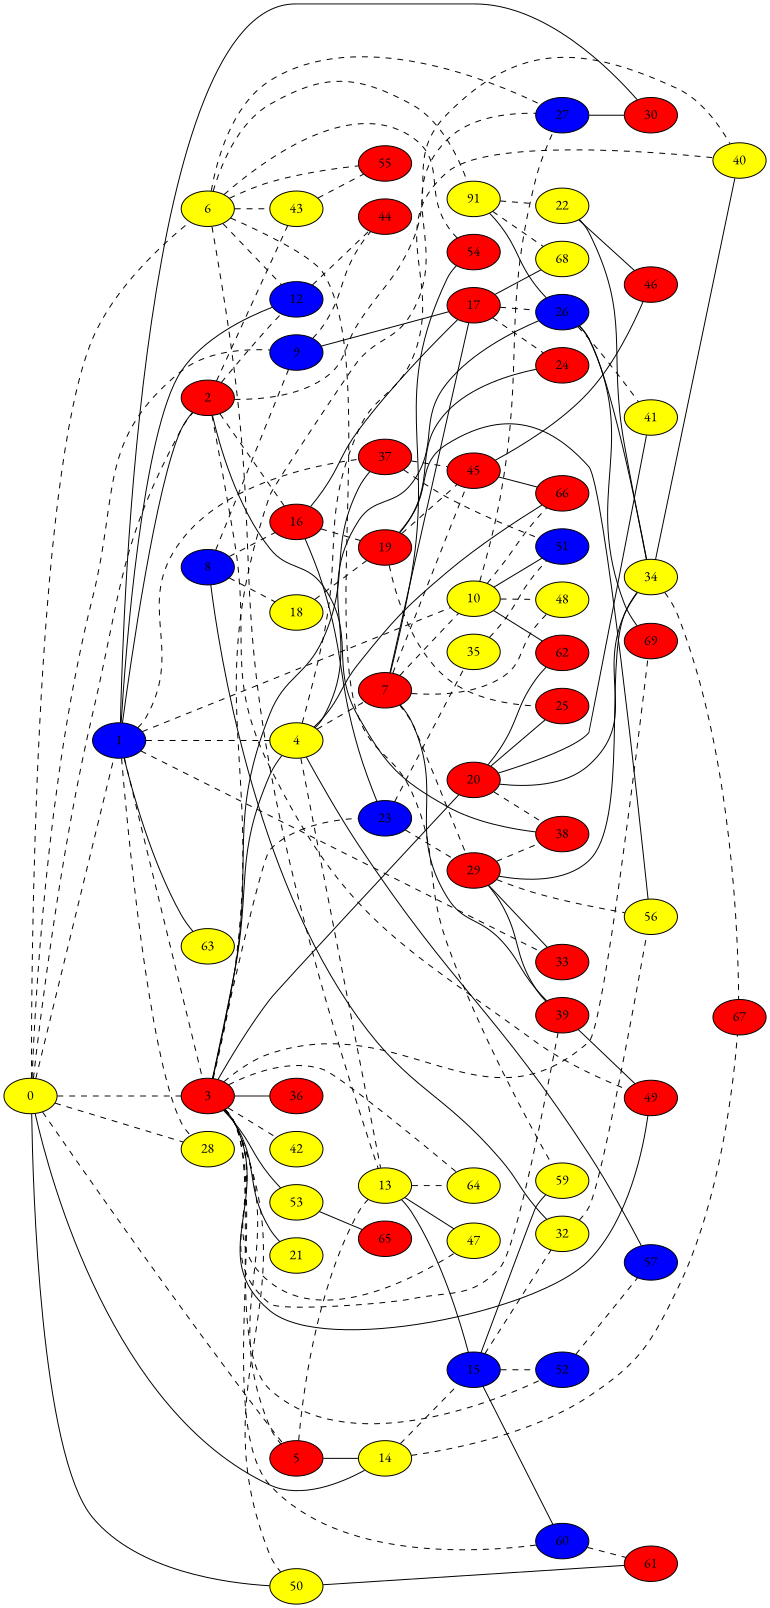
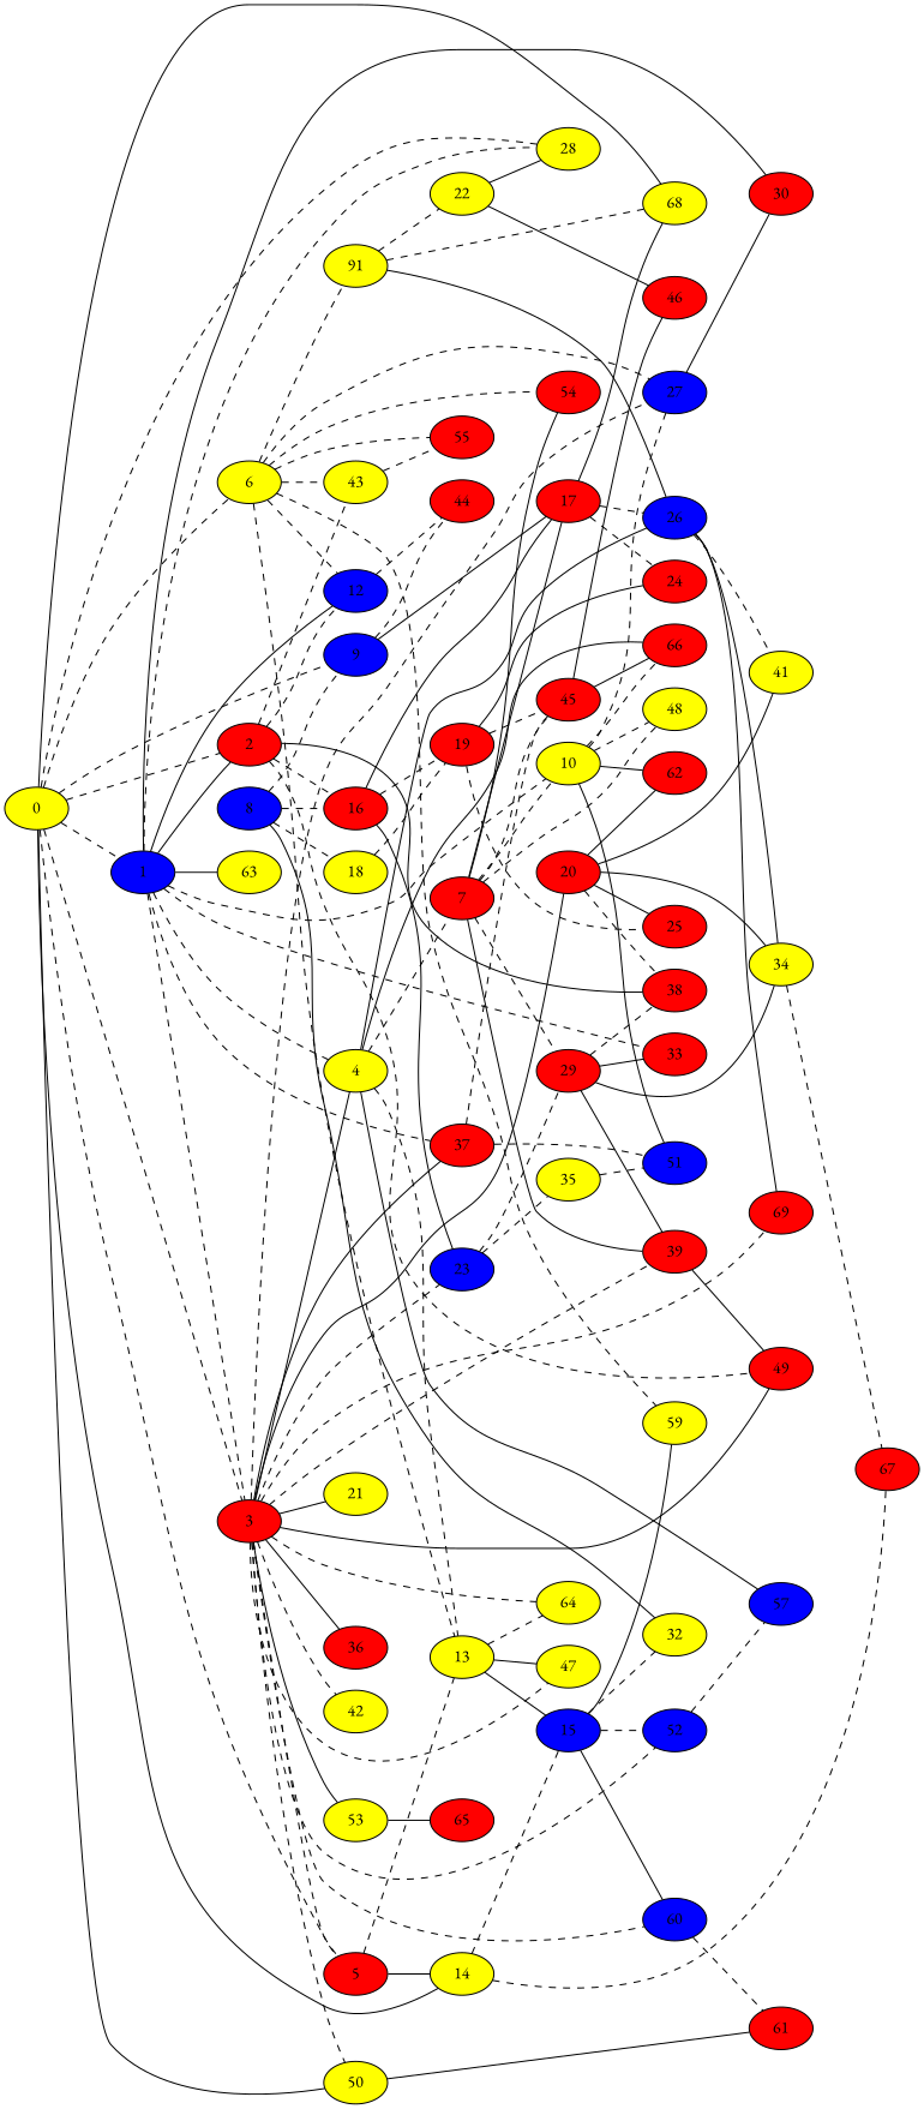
  graph {
    fontname="EB Garamond"
    rankdir=LR
    node [fillcolor=red fontname="EB Garamond" style=filled]
    edge [fontname="EB Garamond" style=dashed]
    1 [fillcolor=blue]
    0 [fillcolor=yellow]
    2
    3
    5
    6 [fillcolor=yellow]
    9 [fillcolor=blue]
    14 [fillcolor=yellow]
    28 [fillcolor=yellow]
    50 [fillcolor=yellow]
    68 [fillcolor=yellow]
    4 [fillcolor=yellow]
    10 [fillcolor=yellow]
    12 [fillcolor=blue]
    30
    33
    37
    63 [fillcolor=yellow]
    16
    38
-   40 [fillcolor=yellow]
    43 [fillcolor=yellow]
    49
    20
    21 [fillcolor=yellow]
    23 [fillcolor=blue]
    27 [fillcolor=blue]
    36
    39
    42 [fillcolor=yellow]
    47 [fillcolor=yellow]
    52 [fillcolor=blue]
    53 [fillcolor=yellow]
    60 [fillcolor=blue]
    64 [fillcolor=yellow]
    69
    13 [fillcolor=yellow]
    n38 [fillcolor=yellow label=91]
    54
    55
    59 [fillcolor=yellow]
    17
    44
    15 [fillcolor=blue]
    67
    61
    7
    26 [fillcolor=blue]
    57 [fillcolor=blue]
    66
    48 [fillcolor=yellow]
    51 [fillcolor=blue]
    62
    45
    19
    25
    34 [fillcolor=yellow]
    41 [fillcolor=yellow]
    29
    35 [fillcolor=yellow]
    65
    22 [fillcolor=yellow]
    24
-   56 [fillcolor=yellow]
    46
    8 [fillcolor=blue]
    18 [fillcolor=yellow]
    32 [fillcolor=yellow]
    1 -- 2 [style=solid]
    1 -- 3
    1 -- 28
    1 -- 4
    1 -- 10
    1 -- 12 [style=solid]
    1 -- 30 [style=solid]
    1 -- 33
    1 -- 37
    1 -- 63 [style=solid]
    0 -- 1
    0 -- 2
    0 -- 3
    0 -- 5
    0 -- 6
    0 -- 9
    0 -- 14 [style=solid]
    0 -- 28
    0 -- 50 [style=solid]
+   0 -- 68 [style=solid]
    2 -- 12
    2 -- 16
    2 -- 38 [style=solid]
-   2 -- 40
    2 -- 43
    2 -- 49
    3 -- 5
    3 -- 50
    3 -- 4 [style=solid]
    3 -- 37 [style=solid]
    3 -- 49 [style=solid]
    3 -- 20 [style=solid]
    3 -- 21 [style=solid]
    3 -- 23
    3 -- 27
    3 -- 36 [style=solid]
    3 -- 39
    3 -- 42
    3 -- 47
    3 -- 52
    3 -- 53 [style=solid]
    3 -- 60
    3 -- 64
    3 -- 69
    5 -- 14 [style=solid]
    5 -- 13
    6 -- 12
    6 -- 43
    6 -- 27
    6 -- 13
    6 -- n38
    6 -- 54
    6 -- 55
    6 -- 59
    9 -- 17 [style=solid]
    9 -- 44
    14 -- 15
    14 -- 67
    50 -- 61 [style=solid]
-   4 -- 40
    4 -- 13
    4 -- 7
    4 -- 26 [style=solid]
    4 -- 57 [style=solid]
    4 -- 66 [style=solid]
    10 -- 27
    10 -- 66
    10 -- 48
    10 -- 51 [style=solid]
    10 -- 62 [style=solid]
    12 -- 44
    37 -- 51
    37 -- 45
    16 -- 23 [style=solid]
    16 -- 17 [style=solid]
    16 -- 19
    43 -- 55
    20 -- 38
    20 -- 62 [style=solid]
    20 -- 25 [style=solid]
    20 -- 34 [style=solid]
    20 -- 41 [style=solid]
    23 -- 29
    23 -- 35
    27 -- 30 [style=solid]
    39 -- 49 [style=solid]
    52 -- 57
    53 -- 65 [style=solid]
    60 -- 61
    13 -- 47 [style=solid]
    13 -- 64
    13 -- 15 [style=solid]
    n38 -- 68
    n38 -- 26 [style=solid]
    n38 -- 22
    17 -- 68 [style=solid]
    17 -- 26
    17 -- 24
    15 -- 52
    15 -- 60 [style=solid]
    15 -- 59 [style=solid]
    15 -- 32
    7 -- 10
    7 -- 39 [style=solid]
    7 -- 54 [style=solid]
    7 -- 17 [style=solid]
    7 -- 48
    7 -- 45
    7 -- 29
    26 -- 69 [style=solid]
    26 -- 34 [style=solid]
    26 -- 41
    45 -- 66 [style=solid]
    45 -- 46 [style=solid]
    19 -- 45
    19 -- 25
    19 -- 24 [style=solid]
-   19 -- 56 [style=solid]
-   34 -- 40 [style=solid]
    34 -- 67
    29 -- 33 [style=solid]
    29 -- 38
    29 -- 39 [style=solid]
    29 -- 34 [style=solid]
-   29 -- 56
    35 -- 51
-   22 -- 34 [style=solid]
+   22 -- 28 [style=solid]
    22 -- 46 [style=solid]
    8 -- 9
    8 -- 16
    8 -- 18
    8 -- 32 [style=solid]
    18 -- 19
-   32 -- 56
  }
